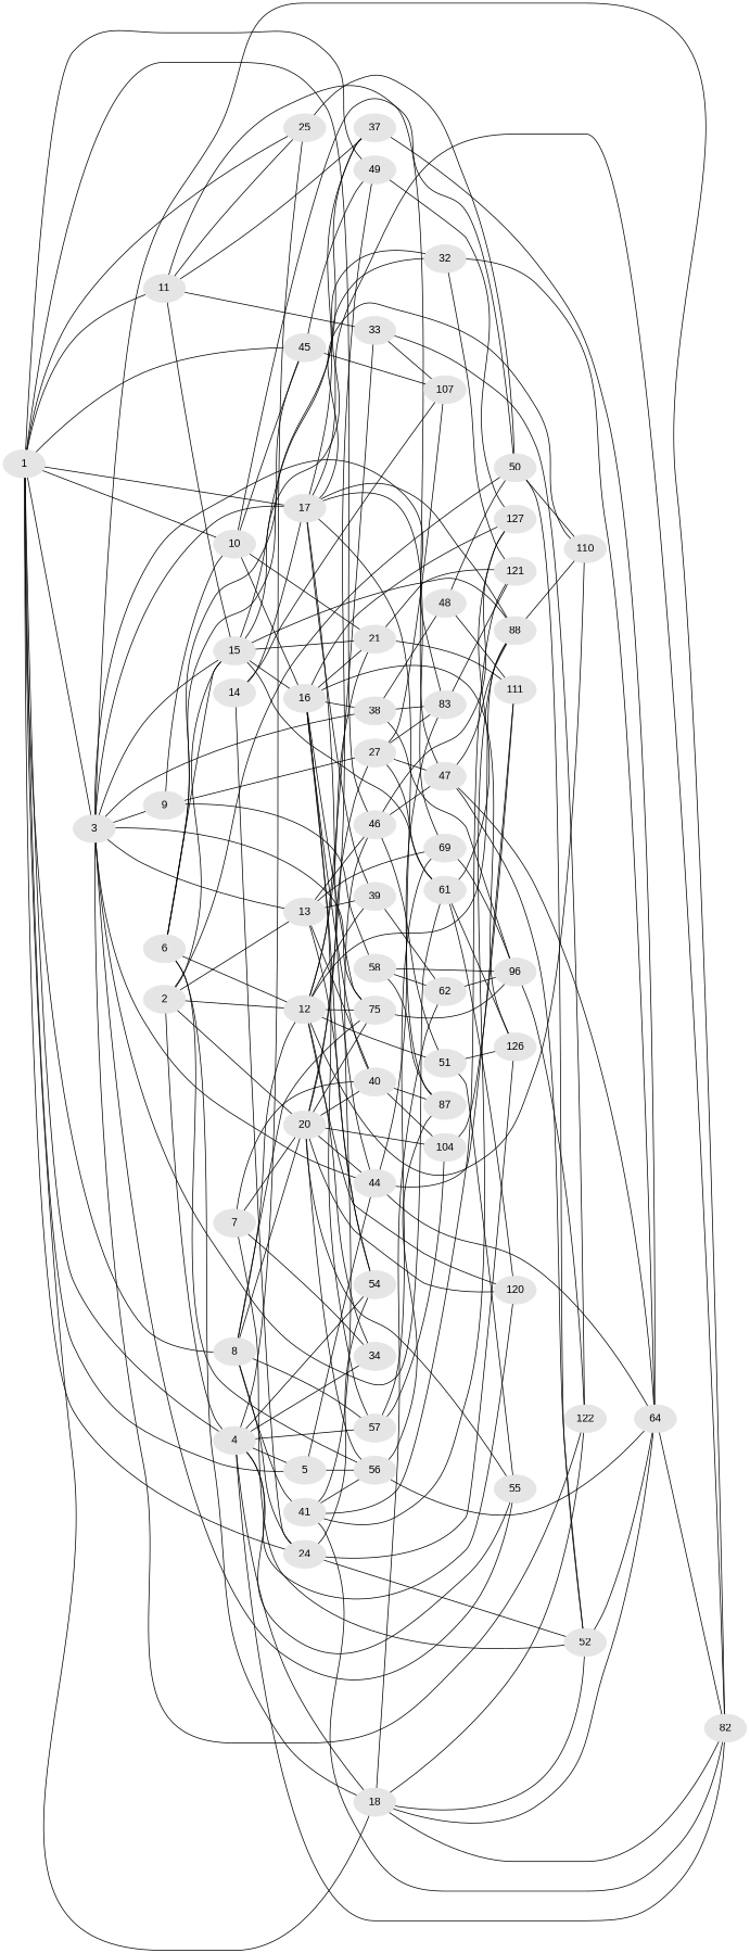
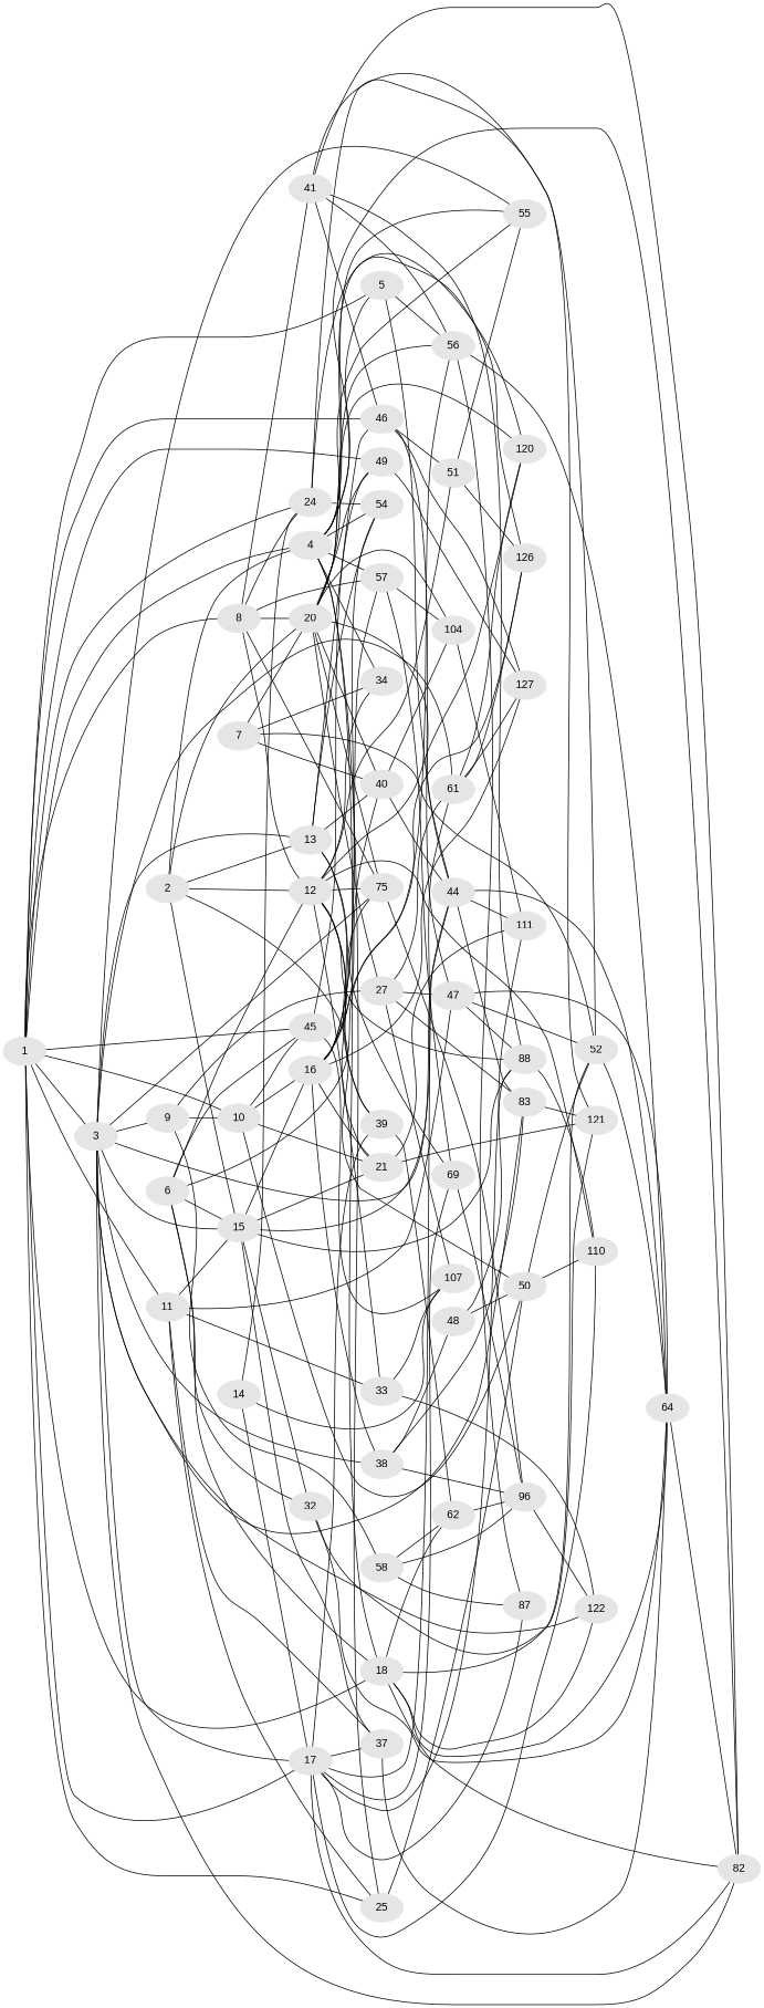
  graph {
    fontname="Liberation Sans"
    rankdir=LR
    node [color=gray90 fontname="Liberation Sans" style=filled]
    edge [fontname="Liberation Sans"]
    1 [super="+70+90+28"]
    3 [super="+71"]
    4 [super="+77+66+23"]
    5
    8 [super="+43"]
    10 [super="+91"]
    11 [super="+116"]
    17 [super="+30"]
    18 [super="+53+117"]
    25
    n11 [label=24 super="+84"]
    45 [super="+95"]
    46 [super="+86"]
    49
    13 [super="+26+36"]
    15 [super="+93+42"]
    9
    38 [super="+123"]
    44 [super="+78+119"]
    55
    61 [super="+92"]
    75 [super="+105"]
    82 [super="+115"]
    83 [super="+85"]
    122
    34
    54
    57 [super="+81"]
    120
    56 [super="+89"]
    12 [super="+67+109+22"]
    20 [super="+101+24"]
    41 [super="+99"]
    50 [super="+63"]
    16 [super="+68"]
    21 [super="+31"]
    33
    37
    47 [super="+76"]
    39
    88 [super="+125"]
    110
    69
    87
    52 [super="+106"]
    62
    64 [super="+102+94"]
    126
    107
    51
    127
    2 [super="+113"]
    40 [super="+72"]
    32
    27 [super="+59"]
    104
    58
    48
    96 [super="+97"]
    111
    121
    6 [super="+19"]
    7
    14
    1 -- 3
    1 -- 4
    1 -- 5
    1 -- 8
    1 -- 10
    1 -- 11
    1 -- 17
    1 -- 18
    1 -- 25
    1 -- n11
    1 -- 45 [weight=2]
    1 -- 46
    1 -- 49
    3 -- 17
    3 -- 13 [weight=2]
    3 -- 15
    3 -- 9
    3 -- 38
    3 -- 44
    3 -- 55
    3 -- 61
    3 -- 75
    3 -- 82
    3 -- 83
    3 -- 122
    4 -- 5
    4 -- 18
    4 -- 25
    4 -- 55
    4 -- 82
    4 -- 34 [weight=2]
    4 -- 54
    4 -- 57
    4 -- 120
    5 -- 44
    5 -- 56
    8 -- n11
    8 -- 75
    8 -- 57
    8 -- 12
    8 -- 20
    8 -- 41
    10 -- 45
    10 -- 50
    10 -- 16
    10 -- 21
    11 -- 25
    11 -- 15
    11 -- 33
    11 -- 37
    11 -- 47
    17 -- 44
    17 -- 82
    17 -- 37
    17 -- 39
    17 -- 88
    17 -- 110
    17 -- 69
    17 -- 87
    18 -- 82
    18 -- 122
    18 -- 52
    18 -- 62
    18 -- 64
    25 -- 50
    n11 -- 54
    n11 -- 52
    n11 -- 126
    45 -- 49
    45 -- 107
    46 -- 47
    46 -- 51
    46 -- 127
    49 -- 127
    13 -- 46
    13 -- 54
    13 -- 39
    13 -- 69
    13 -- 40
    15 -- 61
    15 -- 16
    15 -- 21
    15 -- 37
    15 -- 88
    15 -- 32
    9 -- 10
    9 -- 27
    9 -- 58
    38 -- 83
    38 -- 48 [weight=2]
    38 -- 96
    44 -- 83 [weight=2]
    44 -- 64
    44 -- 111
    61 -- 120
    61 -- 126
    61 -- 127
    75 -- 96
    83 -- 121
    57 -- 69
    57 -- 104
    56 -- 87
    56 -- 64
    12 -- 75
    12 -- 34
    12 -- 120
    12 -- 21
    12 -- 33
    12 -- 39
    12 -- 88
    12 -- 110
    12 -- 51
    20 -- 49
    20 -- 44
    20 -- 55
    20 -- 75
    20 -- 120
    20 -- 56
    20 -- 40
    20 -- 27
    20 -- 104
    41 -- 46
    41 -- 82
    41 -- 56
    41 -- 88
    41 -- 121
    50 -- 110
    50 -- 52
    16 -- 38
    16 -- 75
    16 -- 54
    16 -- 57
    16 -- 21
    16 -- 126
    16 -- 127
    16 -- 40
    21 -- 111
    21 -- 121
    33 -- 122
    33 -- 107
    37 -- 64
    47 -- 88
    47 -- 52
    47 -- 64
    39 -- 62
    88 -- 110
    69 -- 96
    52 -- 64
    62 -- 96
    64 -- 82
    51 -- 55
    51 -- 126
    2 -- 4
    2 -- 13
    2 -- 15
    2 -- 12
    2 -- 20
    2 -- 50
-   40 -- 87
+   40 -- 44
    40 -- 104
    32 -- 64
    32 -- 121
    27 -- 61
    27 -- 83
    27 -- 47
    27 -- 107
    104 -- 111
    58 -- 87
    58 -- 62
    58 -- 96
    48 -- 50
    48 -- 111
    96 -- 122
    6 -- 18
    6 -- 45
    6 -- 15
    6 -- 56
    6 -- 12
    6 -- 32
    7 -- 34
    7 -- 20
    7 -- 52
    7 -- 40
    14 -- 17 [weight=2]
    14 -- n11
    14 -- 107
  }
